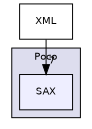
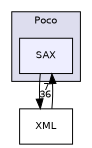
  digraph {
    compound=true
    node [fontname=Helvetica fontsize=10 shape=box]
    edge [labeldistance=1.5 labelfontname=Helvetica labelfontsize=10]
    n1 [fillcolor="#eeeeff" label=SAX pencolor=black style=filled]
    n2 [label=XML]
    subgraph cluster_1 {
      bgcolor="#ddddee"
      fontname=Helvetica
      fontsize=10
      label=Poco
      pencolor=black
      n1
    }
+   n1 -> n2 [headlabel=36]
    n2 -> n1 [headlabel=7]
  }
